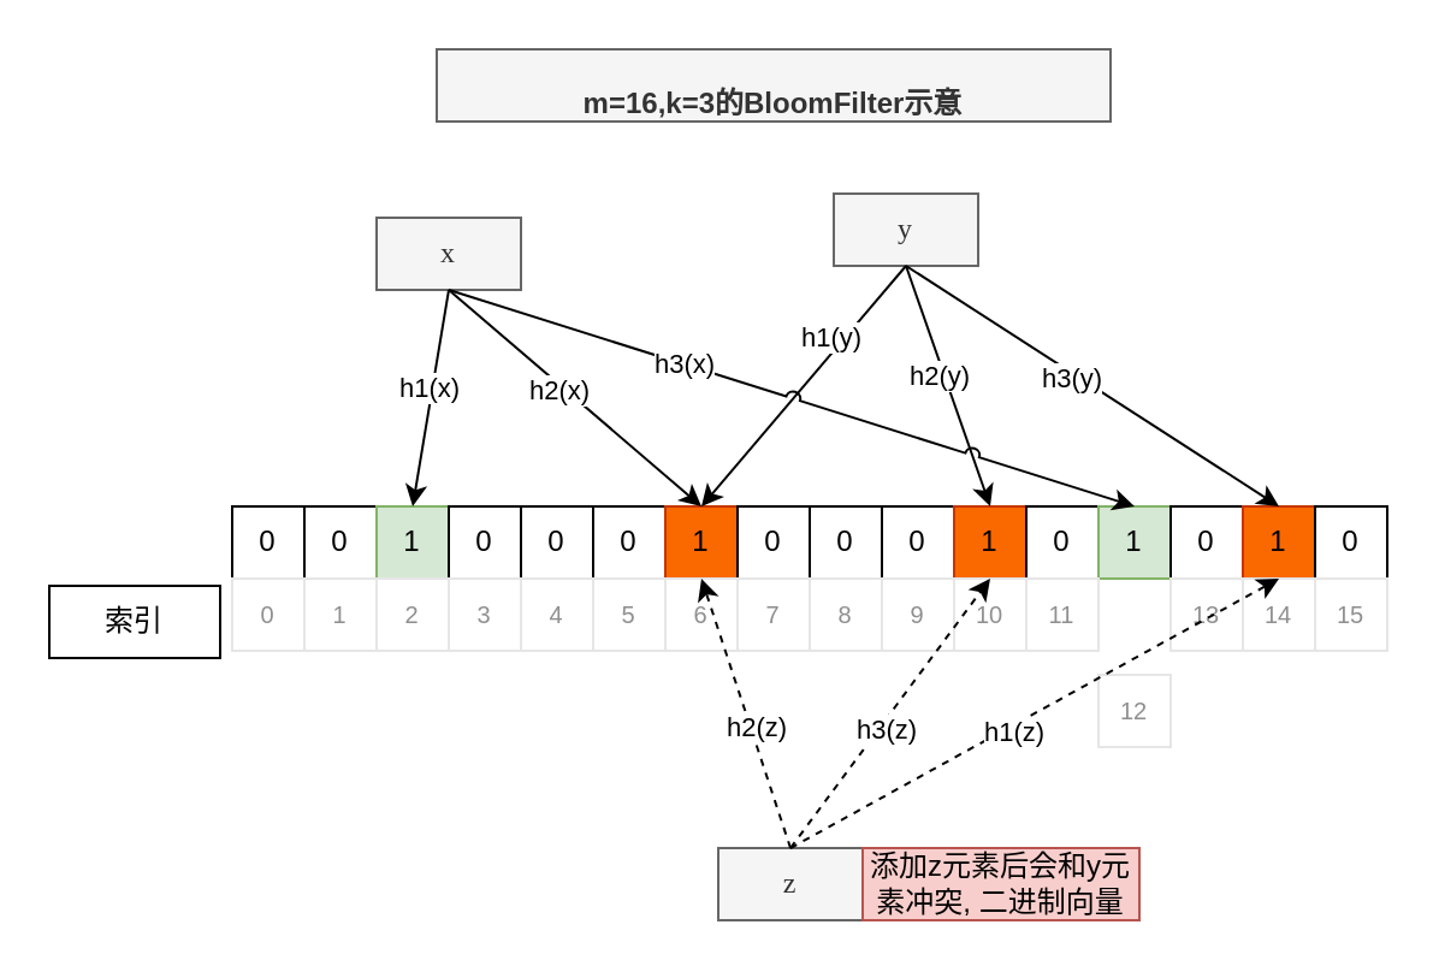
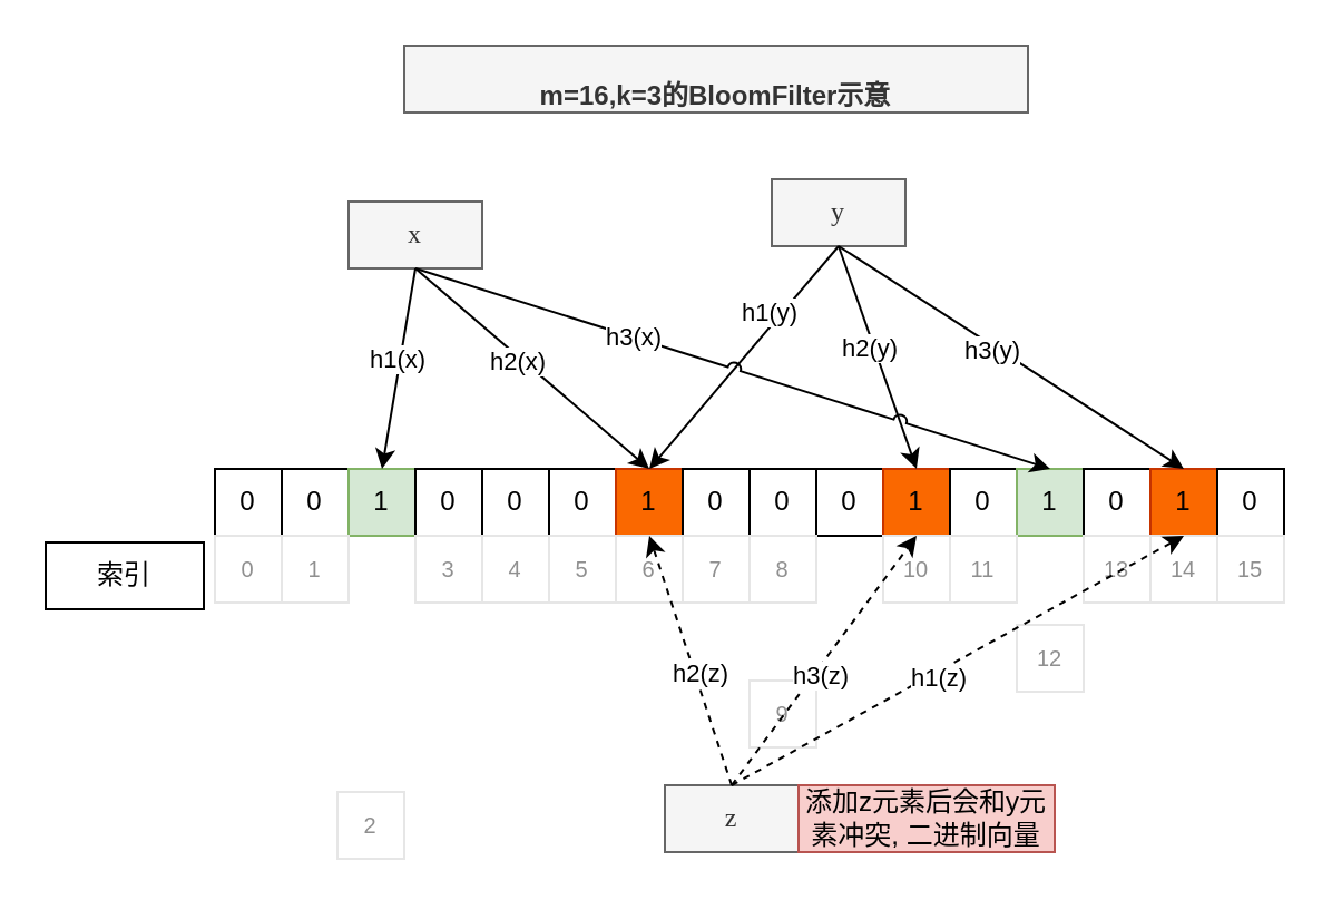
  <mxCell id="0" />
  <mxCell id="1" parent="0" />
  <mxCell id="2" value="0" style="rounded=0;whiteSpace=wrap;html=1;" parent="1" vertex="1"><mxGeometry x="96" y="210" width="30" height="30" as="geometry" /></mxCell>
  <mxCell id="3" value="0" style="rounded=0;whiteSpace=wrap;html=1;" parent="1" vertex="1"><mxGeometry x="126" y="210" width="30" height="30" as="geometry" /></mxCell>
  <mxCell id="4" value="1" style="rounded=0;whiteSpace=wrap;html=1;fillColor=#d5e8d4;strokeColor=#82b366;" parent="1" vertex="1"><mxGeometry x="156" y="210" width="30" height="30" as="geometry" /></mxCell>
  <mxCell id="5" value="0" style="rounded=0;whiteSpace=wrap;html=1;" parent="1" vertex="1"><mxGeometry x="186" y="210" width="30" height="30" as="geometry" /></mxCell>
  <mxCell id="6" value="0" style="rounded=0;whiteSpace=wrap;html=1;" parent="1" vertex="1"><mxGeometry x="216" y="210" width="30" height="30" as="geometry" /></mxCell>
  <mxCell id="7" value="0" style="rounded=0;whiteSpace=wrap;html=1;" parent="1" vertex="1"><mxGeometry x="246" y="210" width="30" height="30" as="geometry" /></mxCell>
  <mxCell id="8" value="1" style="rounded=0;whiteSpace=wrap;html=1;fillColor=#fa6800;strokeColor=#C73500;fontColor=#000000;" parent="1" vertex="1"><mxGeometry x="276" y="210" width="30" height="30" as="geometry" /></mxCell>
  <mxCell id="9" value="0" style="rounded=0;whiteSpace=wrap;html=1;" parent="1" vertex="1"><mxGeometry x="306" y="210" width="30" height="30" as="geometry" /></mxCell>
  <mxCell id="10" value="0" style="rounded=0;whiteSpace=wrap;html=1;" parent="1" vertex="1"><mxGeometry x="336" y="210" width="30" height="30" as="geometry" /></mxCell>
  <mxCell id="11" value="0" style="rounded=0;whiteSpace=wrap;html=1;" parent="1" vertex="1"><mxGeometry x="366" y="210" width="30" height="30" as="geometry" /></mxCell>
  <mxCell id="12" value="1" style="rounded=0;whiteSpace=wrap;html=1;fillColor=#fa6800;strokeColor=#C73500;fontColor=#000000;" parent="1" vertex="1"><mxGeometry x="396" y="210" width="30" height="30" as="geometry" /></mxCell>
  <mxCell id="13" value="0" style="rounded=0;whiteSpace=wrap;html=1;" parent="1" vertex="1"><mxGeometry x="426" y="210" width="30" height="30" as="geometry" /></mxCell>
  <mxCell id="14" value="1" style="rounded=0;whiteSpace=wrap;html=1;fillColor=#d5e8d4;strokeColor=#82b366;" parent="1" vertex="1"><mxGeometry x="456" y="210" width="30" height="30" as="geometry" /></mxCell>
  <mxCell id="15" value="0" style="rounded=0;whiteSpace=wrap;html=1;" parent="1" vertex="1"><mxGeometry x="486" y="210" width="30" height="30" as="geometry" /></mxCell>
  <mxCell id="16" value="1" style="rounded=0;whiteSpace=wrap;html=1;fillColor=#fa6800;strokeColor=#C73500;fontColor=#000000;" parent="1" vertex="1"><mxGeometry x="516" y="210" width="30" height="30" as="geometry" /></mxCell>
  <mxCell id="17" value="0" style="rounded=0;whiteSpace=wrap;html=1;" parent="1" vertex="1"><mxGeometry x="546" y="210" width="30" height="30" as="geometry" /></mxCell>
  <mxCell id="18" value="0" style="text;html=1;strokeColor=#E6E6E6;fillColor=none;align=center;verticalAlign=middle;whiteSpace=wrap;rounded=0;fontSize=10;fontStyle=0;fontColor=#8F8F8F;" parent="1" vertex="1"><mxGeometry x="96" y="240" width="30" height="30" as="geometry" /></mxCell>
  <mxCell id="19" value="1" style="text;html=1;strokeColor=#E6E6E6;fillColor=none;align=center;verticalAlign=middle;whiteSpace=wrap;rounded=0;fontSize=10;fontStyle=0;fontColor=#8F8F8F;" parent="1" vertex="1"><mxGeometry x="126" y="240" width="30" height="30" as="geometry" /></mxCell>
- <mxCell id="20" value="2" style="text;html=1;strokeColor=#E6E6E6;fillColor=none;align=center;verticalAlign=middle;whiteSpace=wrap;rounded=0;fontSize=10;fontStyle=0;fontColor=#8F8F8F;" parent="1" vertex="1"><mxGeometry x="156" y="240" width="30" height="30" as="geometry" /></mxCell>
+ <mxCell id="20" value="2" style="text;html=1;strokeColor=#E6E6E6;fillColor=none;align=center;verticalAlign=middle;whiteSpace=wrap;rounded=0;fontSize=10;fontStyle=0;fontColor=#8F8F8F;" parent="1" vertex="1"><mxGeometry x="151" y="355" width="30" height="30" as="geometry" /></mxCell>
  <mxCell id="21" value="3" style="text;html=1;strokeColor=#E6E6E6;fillColor=none;align=center;verticalAlign=middle;whiteSpace=wrap;rounded=0;fontSize=10;fontStyle=0;fontColor=#8F8F8F;" parent="1" vertex="1"><mxGeometry x="186" y="240" width="30" height="30" as="geometry" /></mxCell>
  <mxCell id="22" value="4" style="text;html=1;strokeColor=#E6E6E6;fillColor=none;align=center;verticalAlign=middle;whiteSpace=wrap;rounded=0;fontSize=10;fontStyle=0;fontColor=#8F8F8F;" parent="1" vertex="1"><mxGeometry x="216" y="240" width="30" height="30" as="geometry" /></mxCell>
  <mxCell id="23" value="5" style="text;html=1;strokeColor=#E6E6E6;fillColor=none;align=center;verticalAlign=middle;whiteSpace=wrap;rounded=0;fontSize=10;fontStyle=0;fontColor=#8F8F8F;" parent="1" vertex="1"><mxGeometry x="246" y="240" width="30" height="30" as="geometry" /></mxCell>
  <mxCell id="24" value="6" style="text;html=1;strokeColor=#E6E6E6;fillColor=none;align=center;verticalAlign=middle;whiteSpace=wrap;rounded=0;fontSize=10;fontStyle=0;fontColor=#8F8F8F;" parent="1" vertex="1"><mxGeometry x="276" y="240" width="30" height="30" as="geometry" /></mxCell>
  <mxCell id="25" value="7" style="text;html=1;strokeColor=#E6E6E6;fillColor=none;align=center;verticalAlign=middle;whiteSpace=wrap;rounded=0;fontSize=10;fontStyle=0;fontColor=#8F8F8F;" parent="1" vertex="1"><mxGeometry x="306" y="240" width="30" height="30" as="geometry" /></mxCell>
  <mxCell id="26" value="8" style="text;html=1;strokeColor=#E6E6E6;fillColor=none;align=center;verticalAlign=middle;whiteSpace=wrap;rounded=0;fontSize=10;fontStyle=0;fontColor=#8F8F8F;" parent="1" vertex="1"><mxGeometry x="336" y="240" width="30" height="30" as="geometry" /></mxCell>
- <mxCell id="27" value="9" style="text;html=1;strokeColor=#E6E6E6;fillColor=none;align=center;verticalAlign=middle;whiteSpace=wrap;rounded=0;fontSize=10;fontStyle=0;fontColor=#8F8F8F;" parent="1" vertex="1"><mxGeometry x="366" y="240" width="30" height="30" as="geometry" /></mxCell>
+ <mxCell id="27" value="9" style="text;html=1;strokeColor=#E6E6E6;fillColor=none;align=center;verticalAlign=middle;whiteSpace=wrap;rounded=0;fontSize=10;fontStyle=0;fontColor=#8F8F8F;" parent="1" vertex="1"><mxGeometry x="336" y="305" width="30" height="30" as="geometry" /></mxCell>
  <mxCell id="28" value="10" style="text;html=1;strokeColor=#E6E6E6;fillColor=none;align=center;verticalAlign=middle;whiteSpace=wrap;rounded=0;fontSize=10;fontStyle=0;fontColor=#8F8F8F;" parent="1" vertex="1"><mxGeometry x="396" y="240" width="30" height="30" as="geometry" /></mxCell>
  <mxCell id="29" value="11" style="text;html=1;strokeColor=#E6E6E6;fillColor=none;align=center;verticalAlign=middle;whiteSpace=wrap;rounded=0;fontSize=10;fontStyle=0;fontColor=#8F8F8F;" parent="1" vertex="1"><mxGeometry x="426" y="240" width="30" height="30" as="geometry" /></mxCell>
  <mxCell id="30" value="12" style="text;html=1;strokeColor=#E6E6E6;fillColor=none;align=center;verticalAlign=middle;whiteSpace=wrap;rounded=0;fontSize=10;fontStyle=0;fontColor=#8F8F8F;" parent="1" vertex="1"><mxGeometry x="456" y="280" width="30" height="30" as="geometry" /></mxCell>
  <mxCell id="31" value="13" style="text;html=1;strokeColor=#E6E6E6;fillColor=none;align=center;verticalAlign=middle;whiteSpace=wrap;rounded=0;fontSize=10;fontStyle=0;fontColor=#8F8F8F;" parent="1" vertex="1"><mxGeometry x="486" y="240" width="30" height="30" as="geometry" /></mxCell>
  <mxCell id="32" value="14" style="text;html=1;strokeColor=#E6E6E6;fillColor=none;align=center;verticalAlign=middle;whiteSpace=wrap;rounded=0;fontSize=10;fontStyle=0;fontColor=#8F8F8F;" parent="1" vertex="1"><mxGeometry x="516" y="240" width="30" height="30" as="geometry" /></mxCell>
  <mxCell id="33" value="15" style="text;html=1;strokeColor=#E6E6E6;fillColor=none;align=center;verticalAlign=middle;whiteSpace=wrap;rounded=0;fontSize=10;fontStyle=0;fontColor=#8F8F8F;" parent="1" vertex="1"><mxGeometry x="546" y="240" width="30" height="30" as="geometry" /></mxCell>
  <mxCell id="34" value="&lt;div&gt;&lt;font&gt;x&lt;/font&gt;&lt;/div&gt;" style="text;html=1;strokeColor=#666666;fillColor=#f5f5f5;align=center;verticalAlign=middle;whiteSpace=wrap;rounded=0;fontFamily=Comic Sans MS;fontColor=#333333;" parent="1" vertex="1"><mxGeometry x="156" y="90" width="60" height="30" as="geometry" /></mxCell>
  <mxCell id="35" value="" style="endArrow=classic;html=1;rounded=0;exitX=0.5;exitY=1;exitDx=0;exitDy=0;entryX=0.5;entryY=0;entryDx=0;entryDy=0;" parent="1" source="34" target="4" edge="1"><mxGeometry width="50" height="50" relative="1" as="geometry"><mxPoint x="226" y="160" as="sourcePoint" /><mxPoint x="276" y="110" as="targetPoint" /></mxGeometry></mxCell>
  <mxCell id="36" value="h1(x)" style="edgeLabel;html=1;align=center;verticalAlign=middle;resizable=0;points=[];" parent="35" vertex="1" connectable="0"><mxGeometry x="-0.099" y="-2" relative="1" as="geometry"><mxPoint as="offset" /></mxGeometry></mxCell>
  <mxCell id="37" value="" style="endArrow=classic;html=1;rounded=0;exitX=0.5;exitY=1;exitDx=0;exitDy=0;entryX=0.5;entryY=0;entryDx=0;entryDy=0;" parent="1" source="34" target="8" edge="1"><mxGeometry width="50" height="50" relative="1" as="geometry"><mxPoint x="316" y="90" as="sourcePoint" /><mxPoint x="181" y="220" as="targetPoint" /></mxGeometry></mxCell>
  <mxCell id="38" value="h2(x)" style="edgeLabel;html=1;align=center;verticalAlign=middle;resizable=0;points=[];" parent="37" vertex="1" connectable="0"><mxGeometry x="-0.099" y="-2" relative="1" as="geometry"><mxPoint as="offset" /></mxGeometry></mxCell>
  <mxCell id="39" value="&lt;div&gt;&lt;font&gt;y&lt;/font&gt;&lt;/div&gt;" style="text;html=1;strokeColor=#666666;fillColor=#f5f5f5;align=center;verticalAlign=middle;whiteSpace=wrap;rounded=0;fontFamily=Comic Sans MS;fontColor=#333333;" parent="1" vertex="1"><mxGeometry x="346" y="80" width="60" height="30" as="geometry" /></mxCell>
  <mxCell id="40" value="" style="endArrow=classic;html=1;rounded=0;exitX=0.5;exitY=1;exitDx=0;exitDy=0;entryX=0.5;entryY=0;entryDx=0;entryDy=0;jumpStyle=arc;" parent="1" source="39" target="8" edge="1"><mxGeometry width="50" height="50" relative="1" as="geometry"><mxPoint x="416" y="150" as="sourcePoint" /><mxPoint x="361" y="200" as="targetPoint" /></mxGeometry></mxCell>
  <mxCell id="41" value="h1(y)" style="edgeLabel;html=1;align=center;verticalAlign=middle;resizable=0;points=[];" parent="40" vertex="1" connectable="0"><mxGeometry x="-0.099" y="-2" relative="1" as="geometry"><mxPoint x="8" y="-14" as="offset" /></mxGeometry></mxCell>
  <mxCell id="42" value="" style="endArrow=classic;html=1;rounded=0;exitX=0.5;exitY=1;exitDx=0;exitDy=0;entryX=0.5;entryY=0;entryDx=0;entryDy=0;" parent="1" source="39" target="12" edge="1"><mxGeometry width="50" height="50" relative="1" as="geometry"><mxPoint x="506" y="80" as="sourcePoint" /><mxPoint x="481" y="200" as="targetPoint" /></mxGeometry></mxCell>
  <mxCell id="43" value="h2(y)" style="edgeLabel;html=1;align=center;verticalAlign=middle;resizable=0;points=[];" parent="42" vertex="1" connectable="0"><mxGeometry x="-0.099" y="-2" relative="1" as="geometry"><mxPoint as="offset" /></mxGeometry></mxCell>
  <mxCell id="44" value="" style="endArrow=classic;html=1;rounded=0;exitX=0.5;exitY=1;exitDx=0;exitDy=0;entryX=0.5;entryY=0;entryDx=0;entryDy=0;" parent="1" source="39" target="16" edge="1"><mxGeometry width="50" height="50" relative="1" as="geometry"><mxPoint x="521" y="80" as="sourcePoint" /><mxPoint x="661" y="200" as="targetPoint" /></mxGeometry></mxCell>
  <mxCell id="45" value="h3(y)" style="edgeLabel;html=1;align=center;verticalAlign=middle;resizable=0;points=[];" parent="44" vertex="1" connectable="0"><mxGeometry x="-0.099" y="-2" relative="1" as="geometry"><mxPoint as="offset" /></mxGeometry></mxCell>
  <mxCell id="46" value="" style="endArrow=classic;html=1;rounded=0;exitX=0.5;exitY=1;exitDx=0;exitDy=0;entryX=0.5;entryY=0;entryDx=0;entryDy=0;jumpStyle=arc;" parent="1" source="34" target="14" edge="1"><mxGeometry width="50" height="50" relative="1" as="geometry"><mxPoint x="331" y="90" as="sourcePoint" /><mxPoint x="301" y="220" as="targetPoint" /></mxGeometry></mxCell>
  <mxCell id="47" value="h3(x)" style="edgeLabel;html=1;align=center;verticalAlign=middle;resizable=0;points=[];" parent="46" vertex="1" connectable="0"><mxGeometry x="-0.099" y="-2" relative="1" as="geometry"><mxPoint x="-31" y="-12" as="offset" /></mxGeometry></mxCell>
  <mxCell id="48" value="&lt;div&gt;&lt;font&gt;z&lt;/font&gt;&lt;/div&gt;" style="text;html=1;strokeColor=#666666;fillColor=#f5f5f5;align=center;verticalAlign=middle;whiteSpace=wrap;rounded=0;fontFamily=Comic Sans MS;fontColor=#333333;" parent="1" vertex="1"><mxGeometry x="298" y="352" width="60" height="30" as="geometry" /></mxCell>
  <mxCell id="49" value="&lt;br&gt;m=16,k=3的BloomFilter示意" style="text;html=1;strokeColor=#666666;fillColor=#f5f5f5;align=center;verticalAlign=middle;whiteSpace=wrap;rounded=0;fontStyle=1;fontColor=#333333;labelPosition=center;verticalLabelPosition=middle;horizontal=1;" parent="1" vertex="1"><mxGeometry x="181" y="20" width="280" height="30" as="geometry" /></mxCell>
  <mxCell id="50" value="" style="endArrow=classic;html=1;rounded=0;exitX=0.5;exitY=0;exitDx=0;exitDy=0;entryX=0.5;entryY=0;entryDx=0;entryDy=0;dashed=1;" parent="1" source="48" target="32" edge="1"><mxGeometry width="50" height="50" relative="1" as="geometry"><mxPoint x="200.72" y="310" as="sourcePoint" /><mxPoint x="200.72" y="400" as="targetPoint" /></mxGeometry></mxCell>
  <mxCell id="51" value="h1(z)" style="edgeLabel;html=1;align=center;verticalAlign=middle;resizable=0;points=[];" parent="50" vertex="1" connectable="0"><mxGeometry x="-0.099" y="-2" relative="1" as="geometry"><mxPoint as="offset" /></mxGeometry></mxCell>
  <mxCell id="52" value="" style="endArrow=classic;html=1;rounded=0;exitX=0.5;exitY=0;exitDx=0;exitDy=0;entryX=0.5;entryY=0;entryDx=0;entryDy=0;dashed=1;" parent="1" source="48" target="24" edge="1"><mxGeometry width="50" height="50" relative="1" as="geometry"><mxPoint x="361" y="350" as="sourcePoint" /><mxPoint x="276" y="260" as="targetPoint" /></mxGeometry></mxCell>
  <mxCell id="53" value="h2(z)" style="edgeLabel;html=1;align=center;verticalAlign=middle;resizable=0;points=[];" parent="52" vertex="1" connectable="0"><mxGeometry x="-0.099" y="-2" relative="1" as="geometry"><mxPoint as="offset" /></mxGeometry></mxCell>
  <mxCell id="54" value="" style="endArrow=classic;html=1;rounded=0;exitX=0.5;exitY=0;exitDx=0;exitDy=0;entryX=0.5;entryY=0;entryDx=0;entryDy=0;dashed=1;" parent="1" source="48" target="28" edge="1"><mxGeometry width="50" height="50" relative="1" as="geometry"><mxPoint x="266" y="340" as="sourcePoint" /><mxPoint x="301" y="250" as="targetPoint" /></mxGeometry></mxCell>
  <mxCell id="55" value="h3(z)" style="edgeLabel;html=1;align=center;verticalAlign=middle;resizable=0;points=[];" parent="54" vertex="1" connectable="0"><mxGeometry x="-0.099" y="-2" relative="1" as="geometry"><mxPoint as="offset" /></mxGeometry></mxCell>
  <mxCell id="56" value="添加z元素后会和y元素冲突, 二进制向量" style="text;html=1;strokeColor=#b85450;fillColor=#f8cecc;align=center;verticalAlign=middle;whiteSpace=wrap;rounded=0;" parent="1" vertex="1"><mxGeometry x="358" y="352" width="115" height="30" as="geometry" /></mxCell>
  <mxCell id="57" value="索引" style="text;html=1;strokeColor=default;fillColor=none;align=center;verticalAlign=middle;whiteSpace=wrap;rounded=0;" vertex="1" parent="1"><mxGeometry x="20" y="243" width="71" height="30" as="geometry" /></mxCell>
